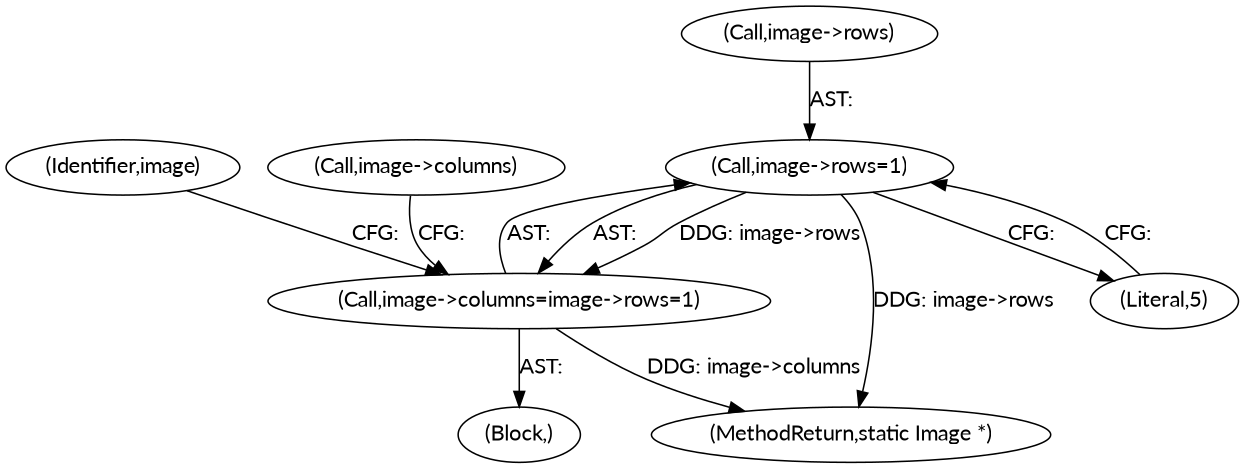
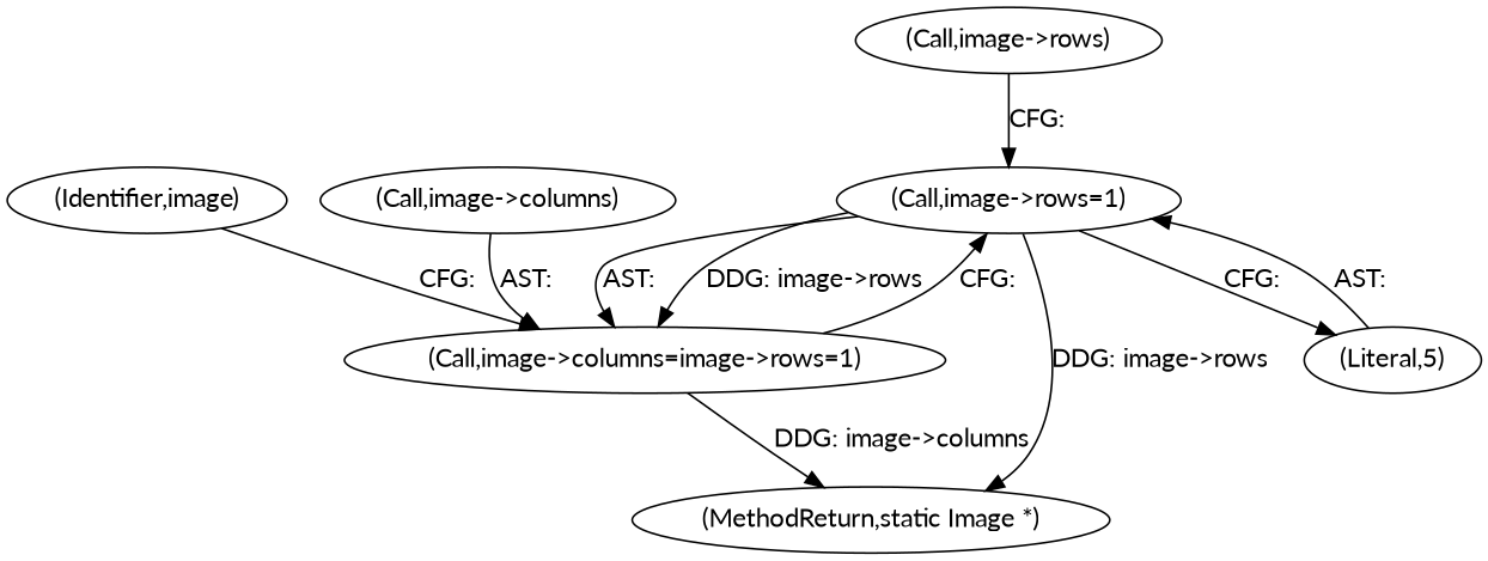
  digraph {
    fontname=Lato
    node [fontname=Lato]
    edge [fontname=Lato]
    n1 [label="(Call,image->rows=1)"]
    n2 [label="(Call,image->columns=image->rows=1)"]
    n3 [label="(MethodReturn,static Image *)"]
    n4 [label="(Literal,5)"]
-   n5 [label="(Block,)"]
    n6 [label="(Identifier,image)"]
    n7 [label="(Call,image->columns)"]
    n8 [label="(Call,image->rows)"]
    n1 -> n2 [label="AST: "]
    n1 -> n2 [label="DDG: image->rows"]
    n1 -> n3 [label="DDG: image->rows"]
    n1 -> n4 [label="CFG: "]
-   n2 -> n1 [label="AST: "]
+   n2 -> n1 [label="CFG: "]
    n2 -> n3 [label="DDG: image->columns"]
-   n2 -> n5 [label="AST: "]
-   n4 -> n1 [label="CFG: "]
+   n4 -> n1 [label="AST: "]
    n6 -> n2 [label="CFG: "]
-   n7 -> n2 [label="CFG: "]
-   n8 -> n1 [label="AST: "]
+   n7 -> n2 [label="AST: "]
+   n8 -> n1 [label="CFG: "]
  }
